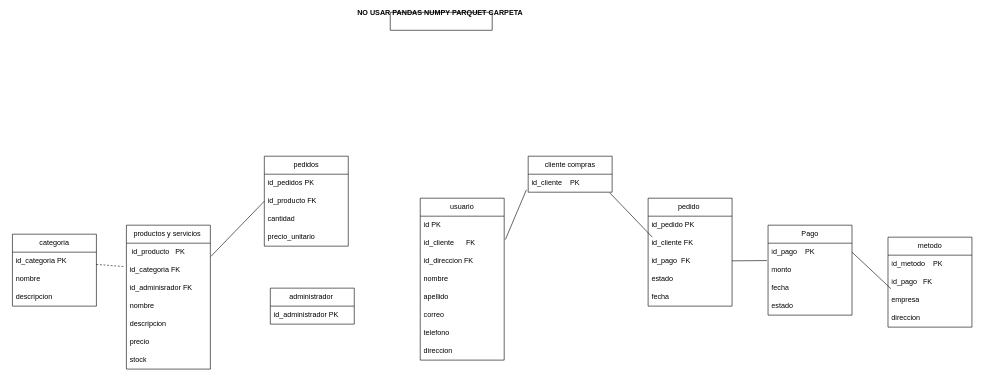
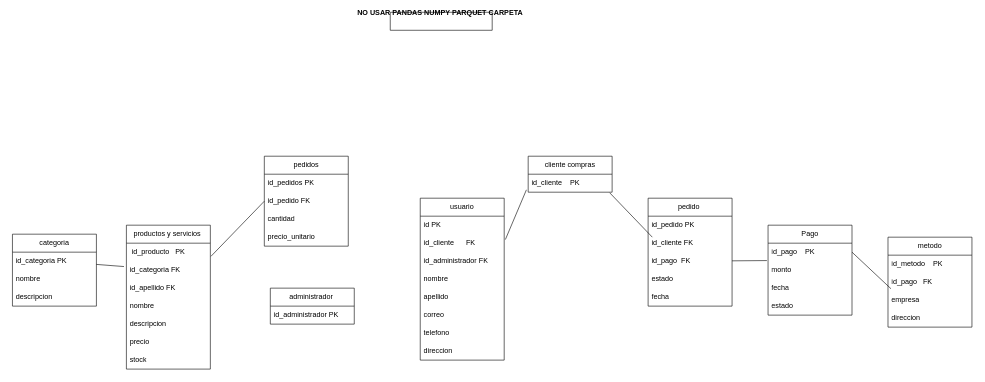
  <mxCell id="0" />
  <mxCell id="1" parent="0" />
  <mxCell id="2" value="categoria" style="swimlane;fontStyle=0;childLayout=stackLayout;horizontal=1;startSize=30;horizontalStack=0;resizeParent=1;resizeParentMax=0;resizeLast=0;collapsible=1;marginBottom=0;whiteSpace=wrap;html=1;" parent="1" vertex="1"><mxGeometry x="20" y="390" width="140" height="120" as="geometry"><mxRectangle x="110" y="310" width="90" height="30" as="alternateBounds" /></mxGeometry></mxCell>
  <mxCell id="3" value="id_categoria PK&amp;nbsp;" style="text;strokeColor=none;fillColor=none;align=left;verticalAlign=middle;spacingLeft=4;spacingRight=4;overflow=hidden;points=[[0,0.5],[1,0.5]];portConstraint=eastwest;rotatable=0;whiteSpace=wrap;html=1;" vertex="1" parent="2"><mxGeometry y="30" width="140" height="30" as="geometry" /></mxCell>
  <mxCell id="4" value="nombre" style="text;strokeColor=none;fillColor=none;align=left;verticalAlign=middle;spacingLeft=4;spacingRight=4;overflow=hidden;points=[[0,0.5],[1,0.5]];portConstraint=eastwest;rotatable=0;whiteSpace=wrap;html=1;" vertex="1" parent="2"><mxGeometry y="60" width="140" height="30" as="geometry" /></mxCell>
  <mxCell id="5" value="descripcion" style="text;strokeColor=none;fillColor=none;align=left;verticalAlign=middle;spacingLeft=4;spacingRight=4;overflow=hidden;points=[[0,0.5],[1,0.5]];portConstraint=eastwest;rotatable=0;whiteSpace=wrap;html=1;" vertex="1" parent="2"><mxGeometry y="90" width="140" height="30" as="geometry" /></mxCell>
  <mxCell id="6" value="productos y servicios&amp;nbsp;" style="swimlane;fontStyle=0;childLayout=stackLayout;horizontal=1;startSize=30;horizontalStack=0;resizeParent=1;resizeParentMax=0;resizeLast=0;collapsible=1;marginBottom=0;whiteSpace=wrap;html=1;" parent="1" vertex="1"><mxGeometry x="210" y="375" width="140" height="240" as="geometry" /></mxCell>
  <mxCell id="7" value="&amp;nbsp;id_producto&amp;nbsp; &amp;nbsp;PK&amp;nbsp;" style="text;strokeColor=none;fillColor=none;align=left;verticalAlign=middle;spacingLeft=4;spacingRight=4;overflow=hidden;points=[[0,0.5],[1,0.5]];portConstraint=eastwest;rotatable=0;whiteSpace=wrap;html=1;" parent="6" vertex="1"><mxGeometry y="30" width="140" height="30" as="geometry" /></mxCell>
  <mxCell id="8" value="id_categoria FK" style="text;strokeColor=none;fillColor=none;align=left;verticalAlign=middle;spacingLeft=4;spacingRight=4;overflow=hidden;points=[[0,0.5],[1,0.5]];portConstraint=eastwest;rotatable=0;whiteSpace=wrap;html=1;" vertex="1" parent="6"><mxGeometry y="60" width="140" height="30" as="geometry" /></mxCell>
- <mxCell id="9" value="id_adminisrador FK&amp;nbsp;" style="text;strokeColor=none;fillColor=none;align=left;verticalAlign=middle;spacingLeft=4;spacingRight=4;overflow=hidden;points=[[0,0.5],[1,0.5]];portConstraint=eastwest;rotatable=0;whiteSpace=wrap;html=1;" vertex="1" parent="6"><mxGeometry y="90" width="140" height="30" as="geometry" /></mxCell>
+ <mxCell id="9" value="id_apellido FK&amp;nbsp;" style="text;strokeColor=none;fillColor=none;align=left;verticalAlign=middle;spacingLeft=4;spacingRight=4;overflow=hidden;points=[[0,0.5],[1,0.5]];portConstraint=eastwest;rotatable=0;whiteSpace=wrap;html=1;" vertex="1" parent="6"><mxGeometry y="90" width="140" height="30" as="geometry" /></mxCell>
  <mxCell id="10" value="nombre" style="text;strokeColor=none;fillColor=none;align=left;verticalAlign=middle;spacingLeft=4;spacingRight=4;overflow=hidden;points=[[0,0.5],[1,0.5]];portConstraint=eastwest;rotatable=0;whiteSpace=wrap;html=1;" parent="6" vertex="1"><mxGeometry y="120" width="140" height="30" as="geometry" /></mxCell>
  <mxCell id="11" value="descripcion" style="text;strokeColor=none;fillColor=none;align=left;verticalAlign=middle;spacingLeft=4;spacingRight=4;overflow=hidden;points=[[0,0.5],[1,0.5]];portConstraint=eastwest;rotatable=0;whiteSpace=wrap;html=1;" vertex="1" parent="6"><mxGeometry y="150" width="140" height="30" as="geometry" /></mxCell>
  <mxCell id="12" value="precio" style="text;strokeColor=none;fillColor=none;align=left;verticalAlign=middle;spacingLeft=4;spacingRight=4;overflow=hidden;points=[[0,0.5],[1,0.5]];portConstraint=eastwest;rotatable=0;whiteSpace=wrap;html=1;" vertex="1" parent="6"><mxGeometry y="180" width="140" height="30" as="geometry" /></mxCell>
  <mxCell id="13" value="stock" style="text;strokeColor=none;fillColor=none;align=left;verticalAlign=middle;spacingLeft=4;spacingRight=4;overflow=hidden;points=[[0,0.5],[1,0.5]];portConstraint=eastwest;rotatable=0;whiteSpace=wrap;html=1;" vertex="1" parent="6"><mxGeometry y="210" width="140" height="30" as="geometry" /></mxCell>
- <mxCell id="14" value="" style="endArrow=none;html=1;rounded=0;entryX=-0.029;entryY=0.3;entryDx=0;entryDy=0;entryPerimeter=0;dashed=1;" edge="1" parent="1" source="3" target="8"><mxGeometry width="50" height="50" relative="1" as="geometry"><mxPoint x="550" y="190" as="sourcePoint" /><mxPoint x="600" y="140" as="targetPoint" /></mxGeometry></mxCell>
+ <mxCell id="14" value="" style="endArrow=none;html=1;rounded=0;entryX=-0.029;entryY=0.3;entryDx=0;entryDy=0;entryPerimeter=0;" edge="1" parent="1" source="3" target="8"><mxGeometry width="50" height="50" relative="1" as="geometry"><mxPoint x="550" y="190" as="sourcePoint" /><mxPoint x="600" y="140" as="targetPoint" /></mxGeometry></mxCell>
  <mxCell id="15" value="pedidos" style="swimlane;fontStyle=0;childLayout=stackLayout;horizontal=1;startSize=30;horizontalStack=0;resizeParent=1;resizeParentMax=0;resizeLast=0;collapsible=1;marginBottom=0;whiteSpace=wrap;html=1;" vertex="1" parent="1"><mxGeometry x="440" y="260" width="140" height="150" as="geometry" /></mxCell>
  <mxCell id="16" value="id_pedidos PK" style="text;strokeColor=none;fillColor=none;align=left;verticalAlign=middle;spacingLeft=4;spacingRight=4;overflow=hidden;points=[[0,0.5],[1,0.5]];portConstraint=eastwest;rotatable=0;whiteSpace=wrap;html=1;" vertex="1" parent="15"><mxGeometry y="30" width="140" height="30" as="geometry" /></mxCell>
- <mxCell id="17" value="id_producto FK&amp;nbsp;" style="text;strokeColor=none;fillColor=none;align=left;verticalAlign=middle;spacingLeft=4;spacingRight=4;overflow=hidden;points=[[0,0.5],[1,0.5]];portConstraint=eastwest;rotatable=0;whiteSpace=wrap;html=1;" vertex="1" parent="15"><mxGeometry y="60" width="140" height="30" as="geometry" /></mxCell>
+ <mxCell id="17" value="id_pedido FK&amp;nbsp;" style="text;strokeColor=none;fillColor=none;align=left;verticalAlign=middle;spacingLeft=4;spacingRight=4;overflow=hidden;points=[[0,0.5],[1,0.5]];portConstraint=eastwest;rotatable=0;whiteSpace=wrap;html=1;" vertex="1" parent="15"><mxGeometry y="60" width="140" height="30" as="geometry" /></mxCell>
  <mxCell id="18" value="cantidad" style="text;strokeColor=none;fillColor=none;align=left;verticalAlign=middle;spacingLeft=4;spacingRight=4;overflow=hidden;points=[[0,0.5],[1,0.5]];portConstraint=eastwest;rotatable=0;whiteSpace=wrap;html=1;" vertex="1" parent="15"><mxGeometry y="90" width="140" height="30" as="geometry" /></mxCell>
  <mxCell id="19" value="precio_unitario" style="text;strokeColor=none;fillColor=none;align=left;verticalAlign=middle;spacingLeft=4;spacingRight=4;overflow=hidden;points=[[0,0.5],[1,0.5]];portConstraint=eastwest;rotatable=0;whiteSpace=wrap;html=1;" vertex="1" parent="15"><mxGeometry y="120" width="140" height="30" as="geometry" /></mxCell>
  <mxCell id="20" value="" style="endArrow=none;html=1;rounded=0;exitX=1.007;exitY=0.733;exitDx=0;exitDy=0;exitPerimeter=0;entryX=0;entryY=0.5;entryDx=0;entryDy=0;" edge="1" parent="1" source="7" target="17"><mxGeometry width="50" height="50" relative="1" as="geometry"><mxPoint x="820" y="130" as="sourcePoint" /><mxPoint x="460" y="370" as="targetPoint" /></mxGeometry></mxCell>
  <mxCell id="21" value="cliente compras" style="swimlane;fontStyle=0;childLayout=stackLayout;horizontal=1;startSize=30;horizontalStack=0;resizeParent=1;resizeParentMax=0;resizeLast=0;collapsible=1;marginBottom=0;whiteSpace=wrap;html=1;" vertex="1" parent="1"><mxGeometry x="880" y="260" width="140" height="60" as="geometry" /></mxCell>
  <mxCell id="22" value="id_cliente&amp;nbsp; &amp;nbsp; PK&amp;nbsp;&amp;nbsp;" style="text;strokeColor=none;fillColor=none;align=left;verticalAlign=middle;spacingLeft=4;spacingRight=4;overflow=hidden;points=[[0,0.5],[1,0.5]];portConstraint=eastwest;rotatable=0;whiteSpace=wrap;html=1;" vertex="1" parent="21"><mxGeometry y="30" width="140" height="30" as="geometry" /></mxCell>
  <mxCell id="23" value="usuario" style="swimlane;fontStyle=0;childLayout=stackLayout;horizontal=1;startSize=30;horizontalStack=0;resizeParent=1;resizeParentMax=0;resizeLast=0;collapsible=1;marginBottom=0;whiteSpace=wrap;html=1;" vertex="1" parent="1"><mxGeometry x="700" y="330" width="140" height="270" as="geometry" /></mxCell>
  <mxCell id="24" value="id PK" style="text;strokeColor=none;fillColor=none;align=left;verticalAlign=middle;spacingLeft=4;spacingRight=4;overflow=hidden;points=[[0,0.5],[1,0.5]];portConstraint=eastwest;rotatable=0;whiteSpace=wrap;html=1;" vertex="1" parent="23"><mxGeometry y="30" width="140" height="30" as="geometry" /></mxCell>
  <mxCell id="25" value="id_cliente&amp;nbsp; &amp;nbsp; &amp;nbsp; FK" style="text;strokeColor=none;fillColor=none;align=left;verticalAlign=middle;spacingLeft=4;spacingRight=4;overflow=hidden;points=[[0,0.5],[1,0.5]];portConstraint=eastwest;rotatable=0;whiteSpace=wrap;html=1;" vertex="1" parent="23"><mxGeometry y="60" width="140" height="30" as="geometry" /></mxCell>
- <mxCell id="26" value="id_direccion FK" style="text;strokeColor=none;fillColor=none;align=left;verticalAlign=middle;spacingLeft=4;spacingRight=4;overflow=hidden;points=[[0,0.5],[1,0.5]];portConstraint=eastwest;rotatable=0;whiteSpace=wrap;html=1;" vertex="1" parent="23"><mxGeometry y="90" width="140" height="30" as="geometry" /></mxCell>
+ <mxCell id="26" value="id_administrador FK" style="text;strokeColor=none;fillColor=none;align=left;verticalAlign=middle;spacingLeft=4;spacingRight=4;overflow=hidden;points=[[0,0.5],[1,0.5]];portConstraint=eastwest;rotatable=0;whiteSpace=wrap;html=1;" vertex="1" parent="23"><mxGeometry y="90" width="140" height="30" as="geometry" /></mxCell>
  <mxCell id="27" value="nombre" style="text;strokeColor=none;fillColor=none;align=left;verticalAlign=middle;spacingLeft=4;spacingRight=4;overflow=hidden;points=[[0,0.5],[1,0.5]];portConstraint=eastwest;rotatable=0;whiteSpace=wrap;html=1;" vertex="1" parent="23"><mxGeometry y="120" width="140" height="30" as="geometry" /></mxCell>
  <mxCell id="28" value="apellido" style="text;strokeColor=none;fillColor=none;align=left;verticalAlign=middle;spacingLeft=4;spacingRight=4;overflow=hidden;points=[[0,0.5],[1,0.5]];portConstraint=eastwest;rotatable=0;whiteSpace=wrap;html=1;" vertex="1" parent="23"><mxGeometry y="150" width="140" height="30" as="geometry" /></mxCell>
  <mxCell id="29" value="correo" style="text;strokeColor=none;fillColor=none;align=left;verticalAlign=middle;spacingLeft=4;spacingRight=4;overflow=hidden;points=[[0,0.5],[1,0.5]];portConstraint=eastwest;rotatable=0;whiteSpace=wrap;html=1;" vertex="1" parent="23"><mxGeometry y="180" width="140" height="30" as="geometry" /></mxCell>
  <mxCell id="30" value="telefono" style="text;strokeColor=none;fillColor=none;align=left;verticalAlign=middle;spacingLeft=4;spacingRight=4;overflow=hidden;points=[[0,0.5],[1,0.5]];portConstraint=eastwest;rotatable=0;whiteSpace=wrap;html=1;" vertex="1" parent="23"><mxGeometry y="210" width="140" height="30" as="geometry" /></mxCell>
  <mxCell id="31" value="direccion" style="text;strokeColor=none;fillColor=none;align=left;verticalAlign=middle;spacingLeft=4;spacingRight=4;overflow=hidden;points=[[0,0.5],[1,0.5]];portConstraint=eastwest;rotatable=0;whiteSpace=wrap;html=1;" vertex="1" parent="23"><mxGeometry y="240" width="140" height="30" as="geometry" /></mxCell>
  <mxCell id="32" value="administrador&amp;nbsp;" style="swimlane;fontStyle=0;childLayout=stackLayout;horizontal=1;startSize=30;horizontalStack=0;resizeParent=1;resizeParentMax=0;resizeLast=0;collapsible=1;marginBottom=0;whiteSpace=wrap;html=1;" vertex="1" parent="1"><mxGeometry x="450" y="480" width="140" height="60" as="geometry" /></mxCell>
  <mxCell id="33" value="id_administrador PK&amp;nbsp;" style="text;strokeColor=none;fillColor=none;align=left;verticalAlign=middle;spacingLeft=4;spacingRight=4;overflow=hidden;points=[[0,0.5],[1,0.5]];portConstraint=eastwest;rotatable=0;whiteSpace=wrap;html=1;" vertex="1" parent="32"><mxGeometry y="30" width="140" height="30" as="geometry" /></mxCell>
  <mxCell id="34" value="" style="endArrow=none;html=1;rounded=0;entryX=-0.021;entryY=0.867;entryDx=0;entryDy=0;entryPerimeter=0;exitX=1.014;exitY=0.3;exitDx=0;exitDy=0;exitPerimeter=0;" edge="1" parent="1" source="25" target="22"><mxGeometry width="50" height="50" relative="1" as="geometry"><mxPoint x="550" y="390" as="sourcePoint" /><mxPoint x="600" y="340" as="targetPoint" /></mxGeometry></mxCell>
  <mxCell id="35" value="pedido&amp;nbsp;" style="swimlane;fontStyle=0;childLayout=stackLayout;horizontal=1;startSize=30;horizontalStack=0;resizeParent=1;resizeParentMax=0;resizeLast=0;collapsible=1;marginBottom=0;whiteSpace=wrap;html=1;" vertex="1" parent="1"><mxGeometry x="1080" y="330" width="140" height="180" as="geometry" /></mxCell>
  <mxCell id="36" value="id_pedido PK" style="text;strokeColor=none;fillColor=none;align=left;verticalAlign=middle;spacingLeft=4;spacingRight=4;overflow=hidden;points=[[0,0.5],[1,0.5]];portConstraint=eastwest;rotatable=0;whiteSpace=wrap;html=1;" vertex="1" parent="35"><mxGeometry y="30" width="140" height="30" as="geometry" /></mxCell>
  <mxCell id="37" value="id_cliente FK&amp;nbsp;" style="text;strokeColor=none;fillColor=none;align=left;verticalAlign=middle;spacingLeft=4;spacingRight=4;overflow=hidden;points=[[0,0.5],[1,0.5]];portConstraint=eastwest;rotatable=0;whiteSpace=wrap;html=1;" vertex="1" parent="35"><mxGeometry y="60" width="140" height="30" as="geometry" /></mxCell>
  <mxCell id="38" value="id_pago&amp;nbsp; FK" style="text;strokeColor=none;fillColor=none;align=left;verticalAlign=middle;spacingLeft=4;spacingRight=4;overflow=hidden;points=[[0,0.5],[1,0.5]];portConstraint=eastwest;rotatable=0;whiteSpace=wrap;html=1;" vertex="1" parent="35"><mxGeometry y="90" width="140" height="30" as="geometry" /></mxCell>
  <mxCell id="39" value="estado" style="text;strokeColor=none;fillColor=none;align=left;verticalAlign=middle;spacingLeft=4;spacingRight=4;overflow=hidden;points=[[0,0.5],[1,0.5]];portConstraint=eastwest;rotatable=0;whiteSpace=wrap;html=1;" vertex="1" parent="35"><mxGeometry y="120" width="140" height="30" as="geometry" /></mxCell>
  <mxCell id="40" value="fecha" style="text;strokeColor=none;fillColor=none;align=left;verticalAlign=middle;spacingLeft=4;spacingRight=4;overflow=hidden;points=[[0,0.5],[1,0.5]];portConstraint=eastwest;rotatable=0;whiteSpace=wrap;html=1;" vertex="1" parent="35"><mxGeometry y="150" width="140" height="30" as="geometry" /></mxCell>
  <mxCell id="41" value="NO USAR PANDAS NUMPY PARQUET CARPETA " style="swimlane;startSize=0;" vertex="1" parent="1"><mxGeometry x="650" y="20" width="170" height="30" as="geometry" /></mxCell>
  <mxCell id="42" value="" style="endArrow=none;html=1;rounded=0;exitX=0.971;exitY=1.033;exitDx=0;exitDy=0;exitPerimeter=0;entryX=0.05;entryY=0.167;entryDx=0;entryDy=0;entryPerimeter=0;" edge="1" parent="1" source="22" target="37"><mxGeometry width="50" height="50" relative="1" as="geometry"><mxPoint x="1090" y="290" as="sourcePoint" /><mxPoint x="1140" y="240" as="targetPoint" /></mxGeometry></mxCell>
  <mxCell id="43" value="Pago" style="swimlane;fontStyle=0;childLayout=stackLayout;horizontal=1;startSize=30;horizontalStack=0;resizeParent=1;resizeParentMax=0;resizeLast=0;collapsible=1;marginBottom=0;whiteSpace=wrap;html=1;" vertex="1" parent="1"><mxGeometry x="1280" y="375" width="140" height="150" as="geometry" /></mxCell>
  <mxCell id="44" value="id_pago&amp;nbsp; &amp;nbsp; PK&amp;nbsp;" style="text;strokeColor=none;fillColor=none;align=left;verticalAlign=middle;spacingLeft=4;spacingRight=4;overflow=hidden;points=[[0,0.5],[1,0.5]];portConstraint=eastwest;rotatable=0;whiteSpace=wrap;html=1;" vertex="1" parent="43"><mxGeometry y="30" width="140" height="30" as="geometry" /></mxCell>
  <mxCell id="45" value="monto" style="text;strokeColor=none;fillColor=none;align=left;verticalAlign=middle;spacingLeft=4;spacingRight=4;overflow=hidden;points=[[0,0.5],[1,0.5]];portConstraint=eastwest;rotatable=0;whiteSpace=wrap;html=1;" vertex="1" parent="43"><mxGeometry y="60" width="140" height="30" as="geometry" /></mxCell>
  <mxCell id="46" value="fecha" style="text;strokeColor=none;fillColor=none;align=left;verticalAlign=middle;spacingLeft=4;spacingRight=4;overflow=hidden;points=[[0,0.5],[1,0.5]];portConstraint=eastwest;rotatable=0;whiteSpace=wrap;html=1;" vertex="1" parent="43"><mxGeometry y="90" width="140" height="30" as="geometry" /></mxCell>
  <mxCell id="47" value="estado" style="text;strokeColor=none;fillColor=none;align=left;verticalAlign=middle;spacingLeft=4;spacingRight=4;overflow=hidden;points=[[0,0.5],[1,0.5]];portConstraint=eastwest;rotatable=0;whiteSpace=wrap;html=1;" vertex="1" parent="43"><mxGeometry y="120" width="140" height="30" as="geometry" /></mxCell>
  <mxCell id="48" value="" style="endArrow=none;html=1;rounded=0;entryX=-0.014;entryY=0.967;entryDx=0;entryDy=0;entryPerimeter=0;" edge="1" parent="1" source="38" target="44"><mxGeometry width="50" height="50" relative="1" as="geometry"><mxPoint x="1376" y="510" as="sourcePoint" /><mxPoint x="1426" y="460" as="targetPoint" /></mxGeometry></mxCell>
  <mxCell id="49" value="metodo" style="swimlane;fontStyle=0;childLayout=stackLayout;horizontal=1;startSize=30;horizontalStack=0;resizeParent=1;resizeParentMax=0;resizeLast=0;collapsible=1;marginBottom=0;whiteSpace=wrap;html=1;" vertex="1" parent="1"><mxGeometry x="1480" y="395" width="140" height="150" as="geometry" /></mxCell>
  <mxCell id="50" value="id_metodo&amp;nbsp; &amp;nbsp; PK" style="text;strokeColor=none;fillColor=none;align=left;verticalAlign=middle;spacingLeft=4;spacingRight=4;overflow=hidden;points=[[0,0.5],[1,0.5]];portConstraint=eastwest;rotatable=0;whiteSpace=wrap;html=1;" vertex="1" parent="49"><mxGeometry y="30" width="140" height="30" as="geometry" /></mxCell>
  <mxCell id="51" value="id_pago&amp;nbsp; &amp;nbsp;FK" style="text;strokeColor=none;fillColor=none;align=left;verticalAlign=middle;spacingLeft=4;spacingRight=4;overflow=hidden;points=[[0,0.5],[1,0.5]];portConstraint=eastwest;rotatable=0;whiteSpace=wrap;html=1;" vertex="1" parent="49"><mxGeometry y="60" width="140" height="30" as="geometry" /></mxCell>
  <mxCell id="52" value="empresa" style="text;strokeColor=none;fillColor=none;align=left;verticalAlign=middle;spacingLeft=4;spacingRight=4;overflow=hidden;points=[[0,0.5],[1,0.5]];portConstraint=eastwest;rotatable=0;whiteSpace=wrap;html=1;" vertex="1" parent="49"><mxGeometry y="90" width="140" height="30" as="geometry" /></mxCell>
  <mxCell id="53" value="direccion" style="text;strokeColor=none;fillColor=none;align=left;verticalAlign=middle;spacingLeft=4;spacingRight=4;overflow=hidden;points=[[0,0.5],[1,0.5]];portConstraint=eastwest;rotatable=0;whiteSpace=wrap;html=1;" vertex="1" parent="49"><mxGeometry y="120" width="140" height="30" as="geometry" /></mxCell>
  <mxCell id="54" value="" style="endArrow=none;html=1;rounded=0;entryX=0.036;entryY=0.867;entryDx=0;entryDy=0;entryPerimeter=0;exitX=1;exitY=0.5;exitDx=0;exitDy=0;" edge="1" parent="1" source="44" target="51"><mxGeometry width="50" height="50" relative="1" as="geometry"><mxPoint x="1540" y="570" as="sourcePoint" /><mxPoint x="1590" y="520" as="targetPoint" /></mxGeometry></mxCell>
